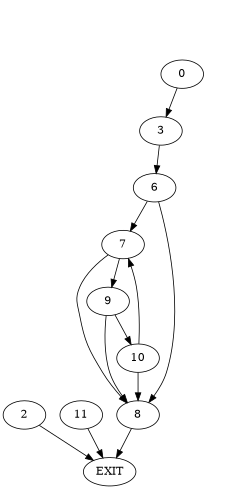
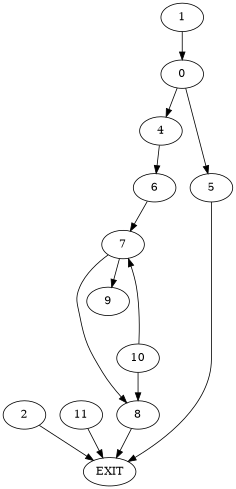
  digraph {
    n1 [label=0]
+   1
    n3 [label=EXIT]
    2
-   4 [label=3]
+   4
+   5
    6
    7
    8
    9
    10
    11
    n1 -> 4
+   n1 -> 5
+   1 -> n1
    2 -> n3
    4 -> 6
+   5 -> n3
    6 -> 7
-   6 -> 8
    7 -> 8
    7 -> 9
    8 -> n3
-   9 -> 8
-   9 -> 10
    10 -> 7
    10 -> 8
    11 -> n3
  }
